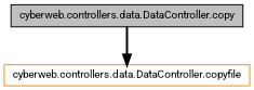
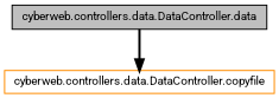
  digraph {
    rankdir=TB
    fontname=Roboto
    node [fontname=Roboto fontsize=10 shape=record style=filled]
-   n1 [color=black fillcolor=grey75 fontcolor=black height=0.2 label="cyberweb.controllers.data.DataController.copy" width=0.4]
+   n1 [color=black fillcolor=grey75 fontcolor=black height=0.2 label="cyberweb.controllers.data.DataController.data" width=0.4]
    n2 [color=darkorange fillcolor=white height=0.2 label="cyberweb.controllers.data.DataController.copyfile" width=0.4]
    n1 -> n2 [color=black fontname=Roboto fontsize=10 labelfontname=Helvetica labelfontsize=10 style=bold]
  }
